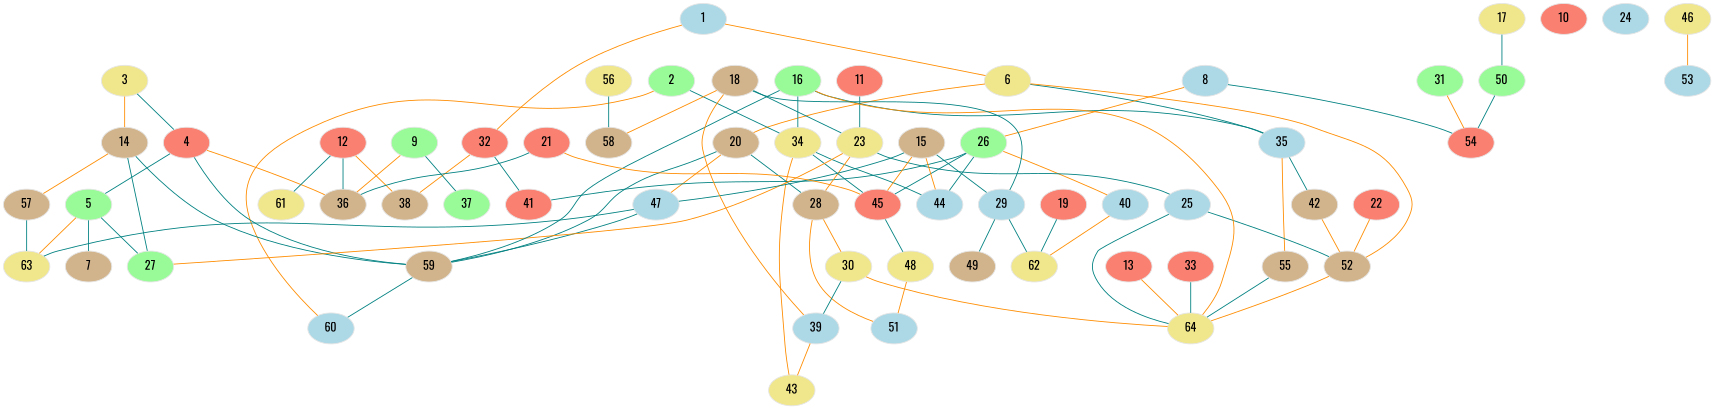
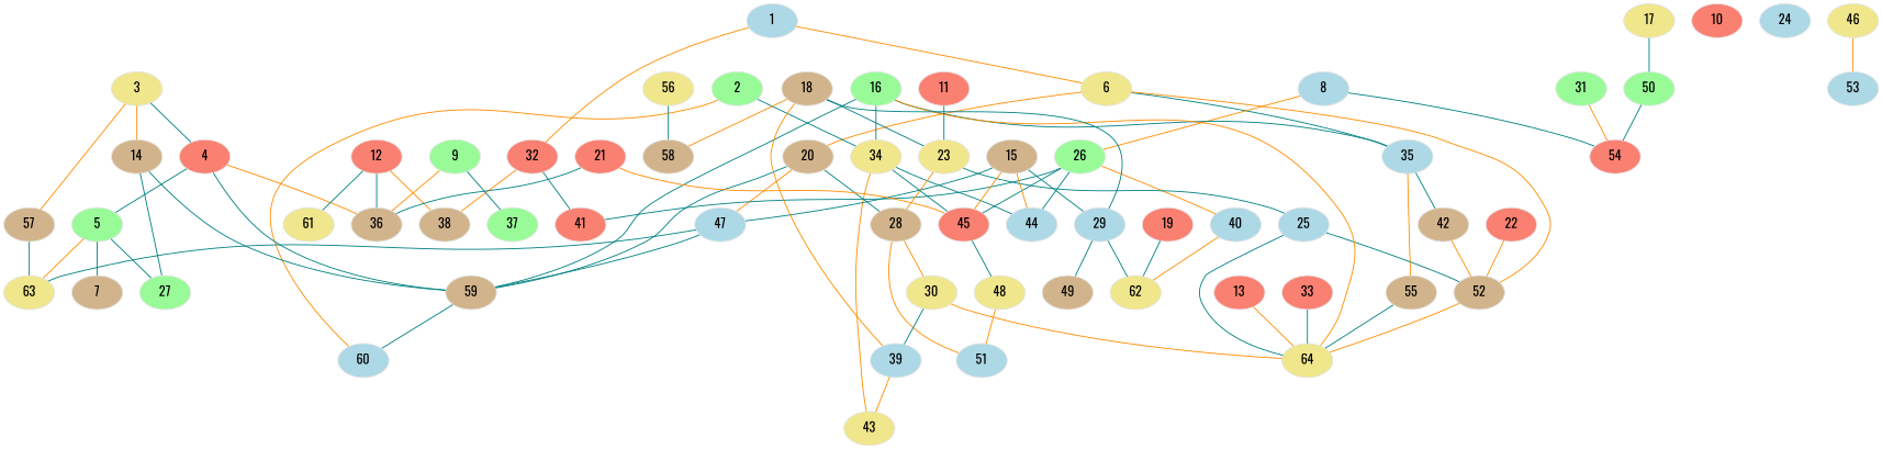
  graph {
    fontname=Oswald
    node [color=gray90 fillcolor=tan fontname=Oswald style=filled]
    edge [color=teal fontname=Oswald]
    1 [fillcolor=lightblue]
    6 [fillcolor=khaki]
    32 [fillcolor=salmon]
    20
    35 [fillcolor=lightblue]
    52
    38
    41 [fillcolor=salmon]
    2 [fillcolor=palegreen]
    34 [fillcolor=khaki]
    60 [fillcolor=lightblue]
    44 [fillcolor=lightblue]
    45 [fillcolor=salmon]
    43 [fillcolor=khaki]
    3 [fillcolor=khaki]
    4 [fillcolor=salmon]
    14
    5 [fillcolor=palegreen]
    36
    59
    27 [fillcolor=palegreen]
    57
    7
    63 [fillcolor=khaki]
    47 [fillcolor=lightblue]
    28
    42
    55
    64 [fillcolor=khaki]
    8 [fillcolor=lightblue]
    26 [fillcolor=palegreen]
    54 [fillcolor=salmon]
    40 [fillcolor=lightblue]
    9 [fillcolor=palegreen]
    37 [fillcolor=palegreen]
    10 [fillcolor=salmon]
    11 [fillcolor=salmon]
    23 [fillcolor=khaki]
    25 [fillcolor=lightblue]
    12 [fillcolor=salmon]
    61 [fillcolor=khaki]
    13 [fillcolor=salmon]
    29 [fillcolor=lightblue]
    15
    62 [fillcolor=khaki]
    49
    48 [fillcolor=khaki]
    16 [fillcolor=palegreen]
    17 [fillcolor=khaki]
    50 [fillcolor=palegreen]
    18
    39 [fillcolor=lightblue]
    58
    19 [fillcolor=salmon]
    30 [fillcolor=khaki]
    51 [fillcolor=lightblue]
    21 [fillcolor=salmon]
    22 [fillcolor=salmon]
    24 [fillcolor=lightblue]
    31 [fillcolor=palegreen]
    33 [fillcolor=salmon]
    46 [fillcolor=khaki]
    53 [fillcolor=lightblue]
    56 [fillcolor=khaki]
    1 -- 6 [color=darkorange]
    1 -- 32 [color=darkorange]
    6 -- 20 [color=darkorange]
    6 -- 35
    6 -- 52 [color=darkorange]
    32 -- 38 [color=darkorange]
    32 -- 41
    20 -- 59
    20 -- 47 [color=darkorange]
    20 -- 28
    35 -- 42
    35 -- 55 [color=darkorange]
    52 -- 64 [color=darkorange]
    2 -- 34
    2 -- 60 [color=darkorange]
    34 -- 44
    34 -- 45
    34 -- 43 [color=darkorange]
    45 -- 48
    3 -- 4
    3 -- 14 [color=darkorange]
    4 -- 5
    4 -- 36 [color=darkorange]
    4 -- 59
    14 -- 59
    14 -- 27
-   14 -- 57 [color=darkorange]
+   3 -- 57 [color=darkorange]
    5 -- 27
    5 -- 7
    5 -- 63 [color=darkorange]
    59 -- 60
    57 -- 63
    47 -- 59
    47 -- 63
    28 -- 30 [color=darkorange]
    28 -- 51 [color=darkorange]
    42 -- 52 [color=darkorange]
    55 -- 64
    8 -- 26 [color=darkorange]
    8 -- 54
    26 -- 41
    26 -- 44
    26 -- 45
    26 -- 40 [color=darkorange]
    40 -- 62 [color=darkorange]
    9 -- 36 [color=darkorange]
    9 -- 37
    11 -- 23
-   23 -- 27 [color=darkorange]
    23 -- 28 [color=darkorange]
    23 -- 25
    25 -- 52
    25 -- 64
    12 -- 38 [color=darkorange]
    12 -- 36
    12 -- 61
    13 -- 64 [color=darkorange]
    29 -- 62
    29 -- 49
    15 -- 44 [color=darkorange]
    15 -- 45 [color=darkorange]
    15 -- 47
    15 -- 29
    48 -- 51 [color=darkorange]
    16 -- 35
    16 -- 34
    16 -- 59
    16 -- 64 [color=darkorange]
    17 -- 50
    50 -- 54
    18 -- 23
    18 -- 29
    18 -- 39 [color=darkorange]
    18 -- 58 [color=darkorange]
    39 -- 43 [color=darkorange]
    19 -- 62
    30 -- 64 [color=darkorange]
    30 -- 39
    21 -- 45 [color=darkorange]
    21 -- 36
    22 -- 52 [color=darkorange]
    31 -- 54 [color=darkorange]
    33 -- 64
    46 -- 53 [color=darkorange]
    56 -- 58
  }
